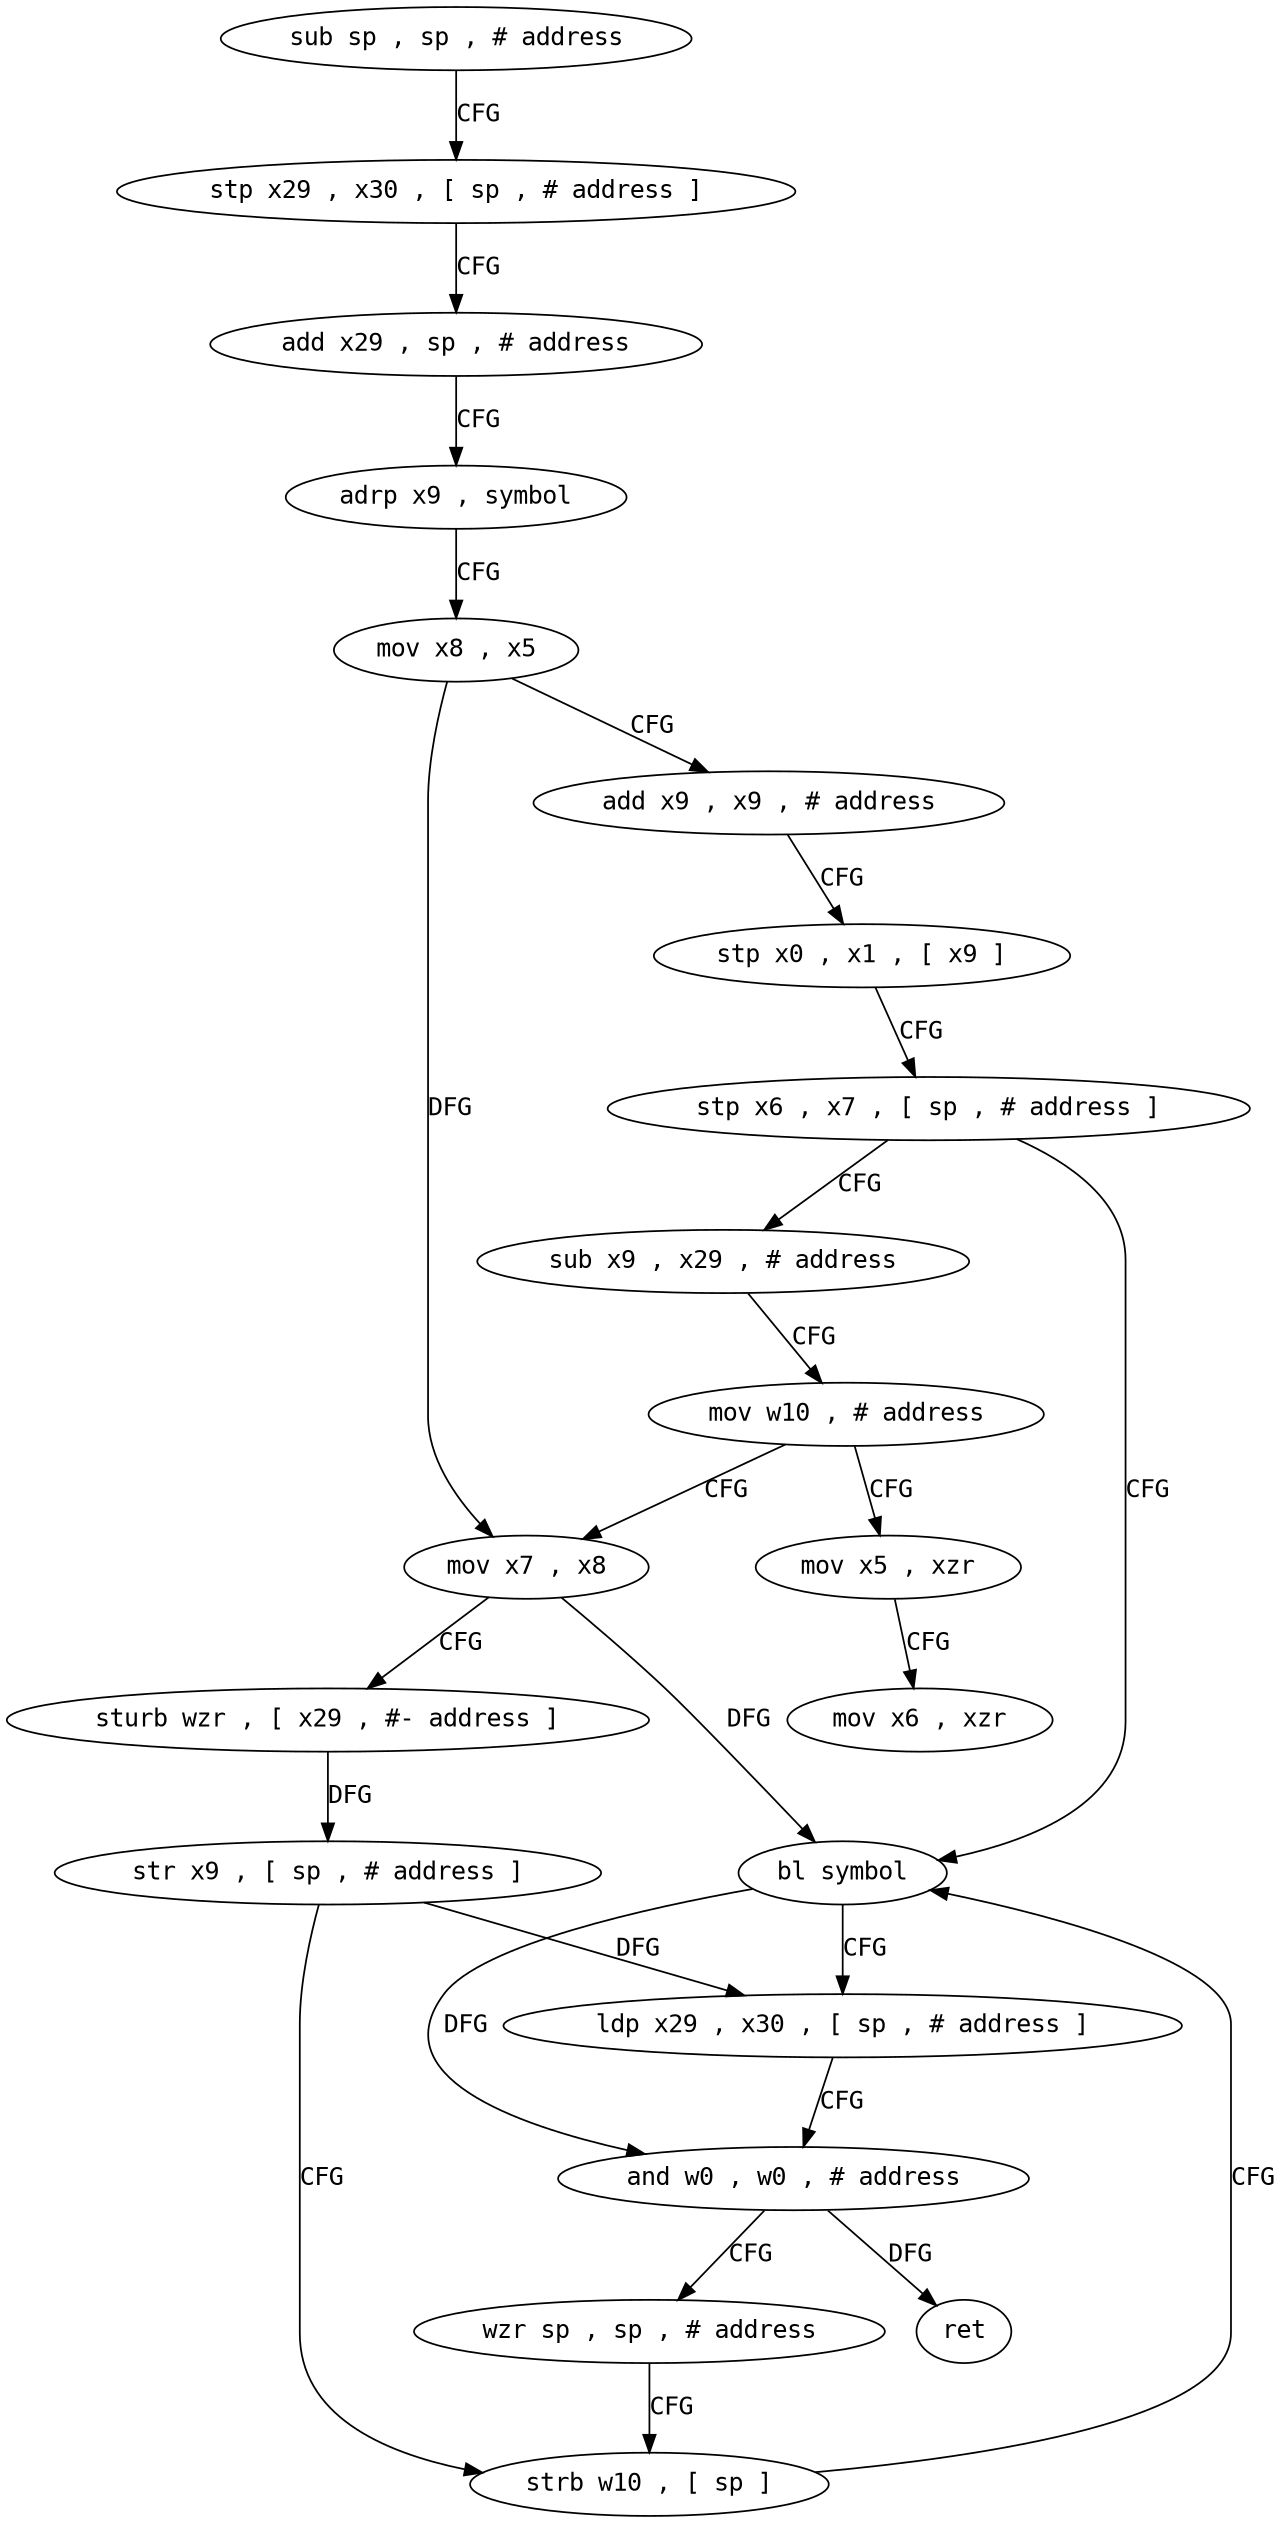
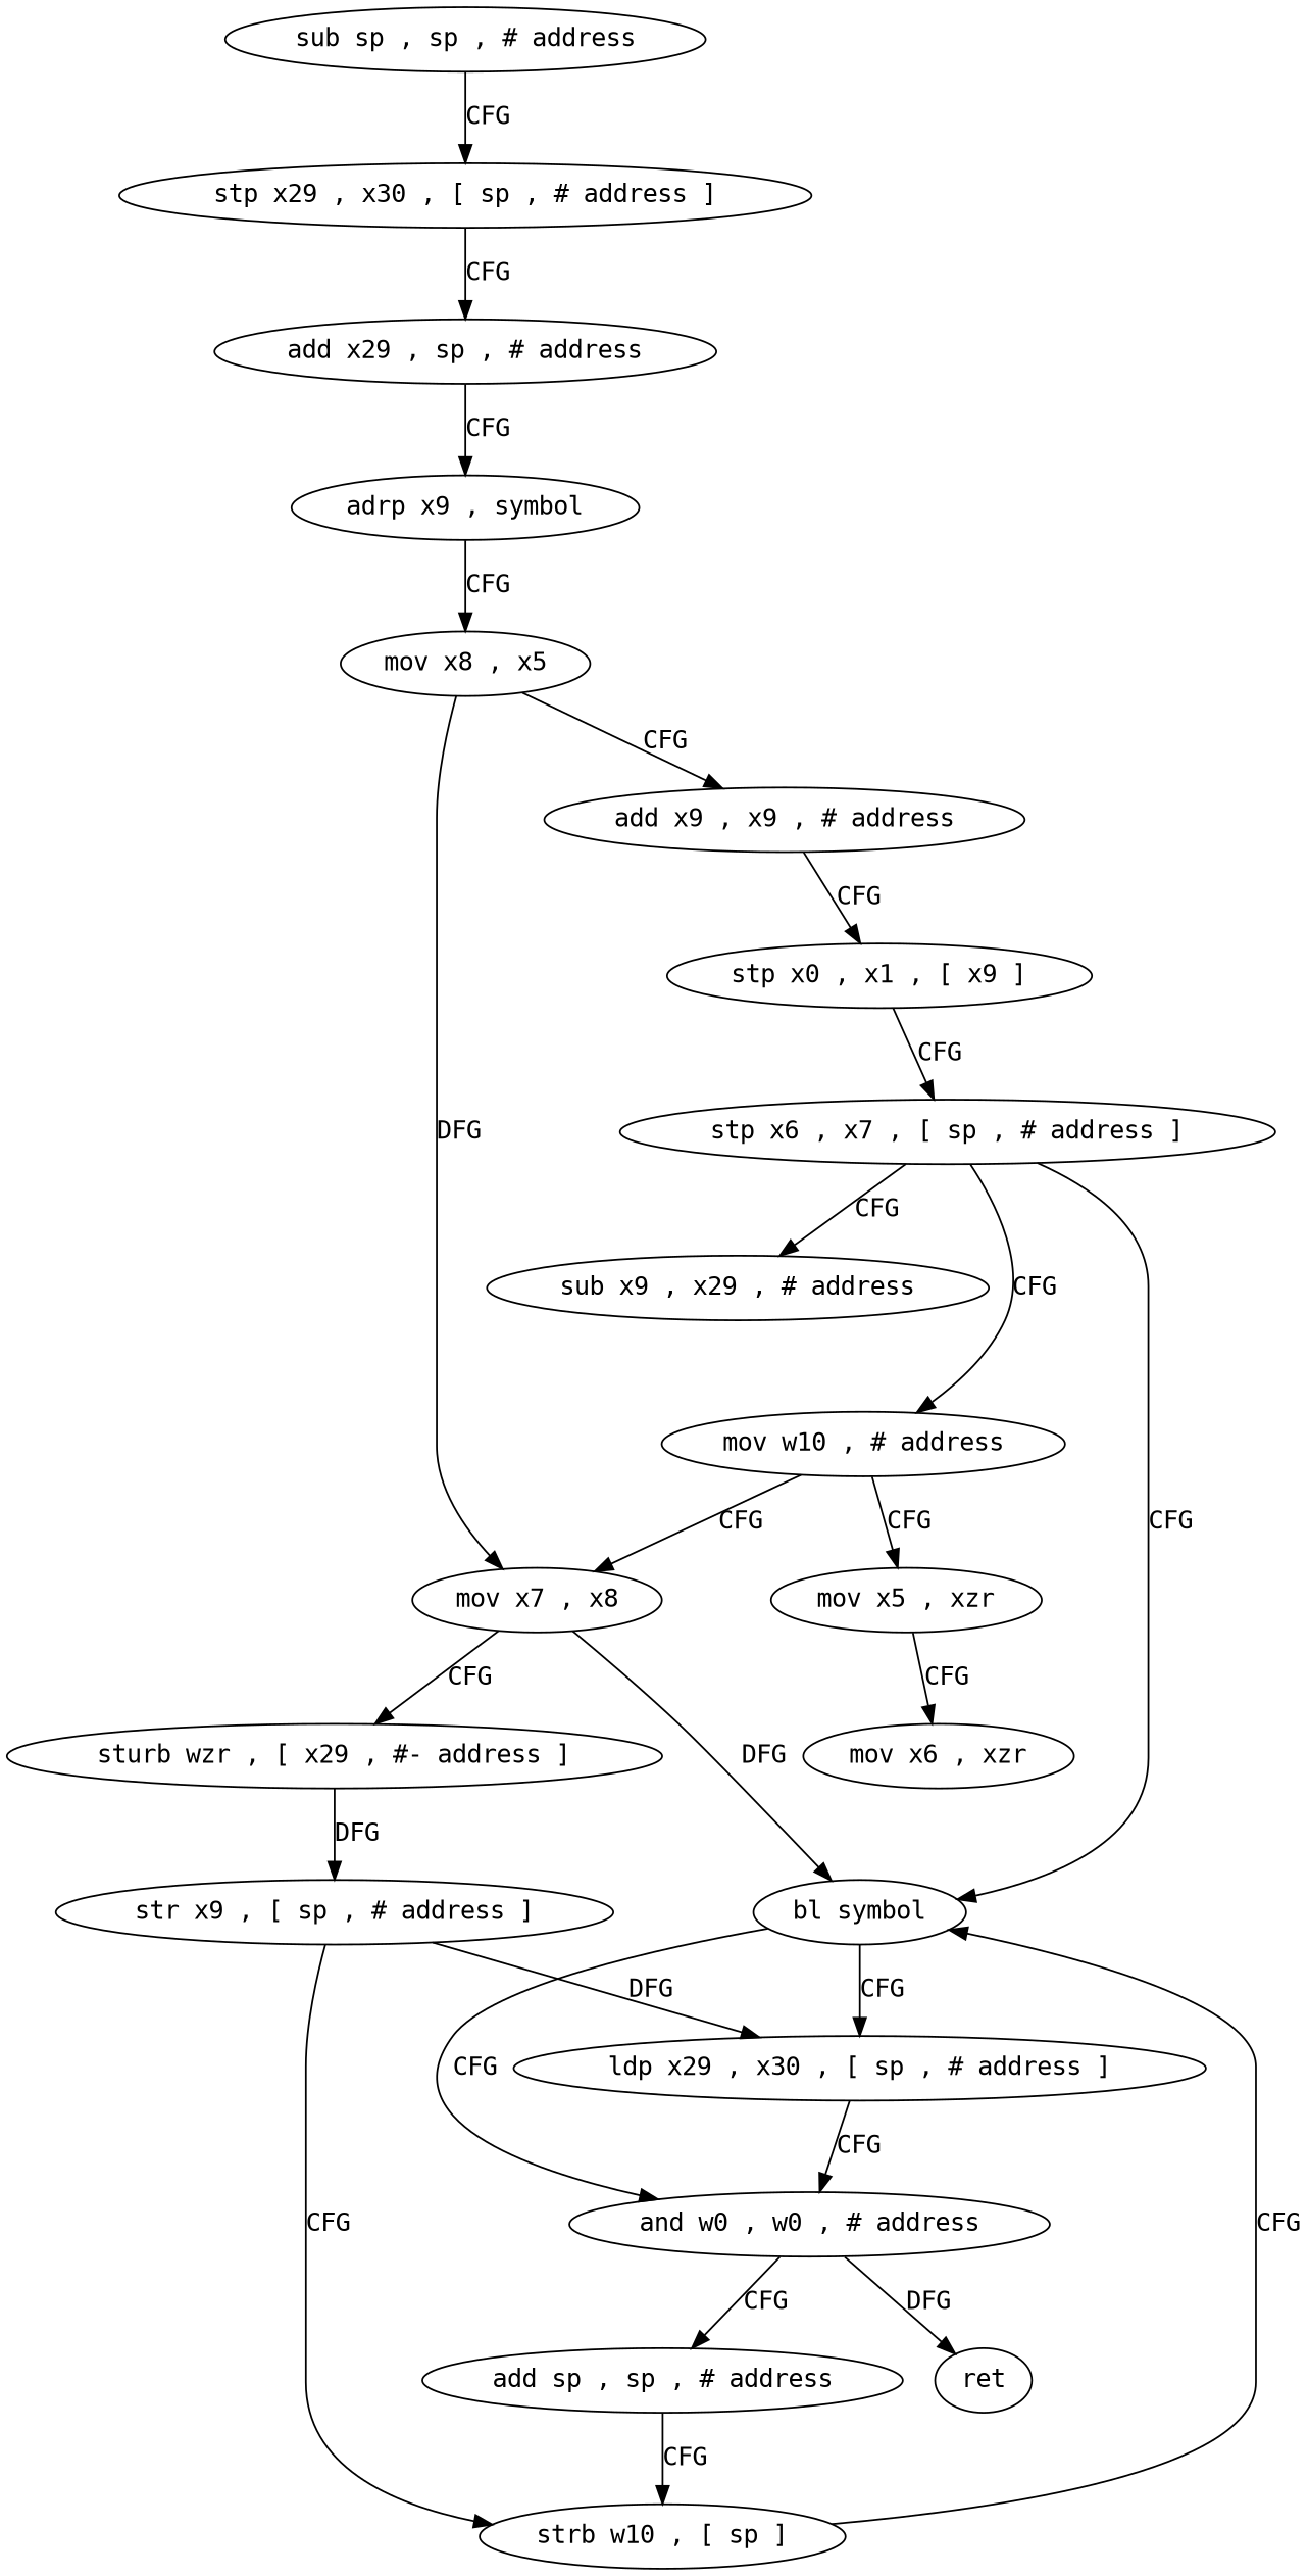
  digraph {
    fontname="DejaVu Sans Mono"
    node [fontname="DejaVu Sans Mono"]
    edge [fontname="DejaVu Sans Mono"]
    n1 [label="sub sp , sp , # address"]
    n2 [label="stp x29 , x30 , [ sp , # address ]"]
    n3 [label="add x29 , sp , # address"]
    n4 [label="adrp x9 , symbol"]
    n5 [label="mov x8 , x5"]
    n6 [label="add x9 , x9 , # address"]
    n7 [label="mov x7 , x8"]
    n8 [label="stp x0 , x1 , [ x9 ]"]
    n9 [label="bl symbol"]
    n10 [label="sturb wzr , [ x29 , #- address ]"]
    n11 [label="stp x6 , x7 , [ sp , # address ]"]
    n12 [label="sub x9 , x29 , # address"]
    n13 [label="mov w10 , # address"]
    n14 [label="ldp x29 , x30 , [ sp , # address ]"]
    n15 [label="and w0 , w0 , # address"]
    n16 [label="mov x5 , xzr"]
    n17 [label="mov x6 , xzr"]
    n18 [label="str x9 , [ sp , # address ]"]
    n19 [label="strb w10 , [ sp ]"]
-   n20 [label="wzr sp , sp , # address"]
+   n20 [label="add sp , sp , # address"]
    n21 [label=ret]
    n1 -> n2 [label=CFG]
    n2 -> n3 [label=CFG]
    n3 -> n4 [label=CFG]
    n4 -> n5 [label=CFG]
    n5 -> n6 [label=CFG]
    n5 -> n7 [label=DFG]
    n6 -> n8 [label=CFG]
    n7 -> n9 [label=DFG]
    n7 -> n10 [label=CFG]
    n8 -> n11 [label=CFG]
    n9 -> n14 [label=CFG]
-   n9 -> n15 [label=DFG]
+   n9 -> n15 [label=CFG]
    n10 -> n18 [label=DFG]
    n11 -> n9 [label=CFG]
    n11 -> n12 [label=CFG]
-   n12 -> n13 [label=CFG]
+   n11 -> n13 [label=CFG]
    n13 -> n7 [label=CFG]
    n13 -> n16 [label=CFG]
    n14 -> n15 [label=CFG]
    n15 -> n20 [label=CFG]
    n15 -> n21 [label=DFG]
    n16 -> n17 [label=CFG]
    n18 -> n14 [label=DFG]
    n18 -> n19 [label=CFG]
    n19 -> n9 [label=CFG]
    n20 -> n19 [label=CFG]
  }
